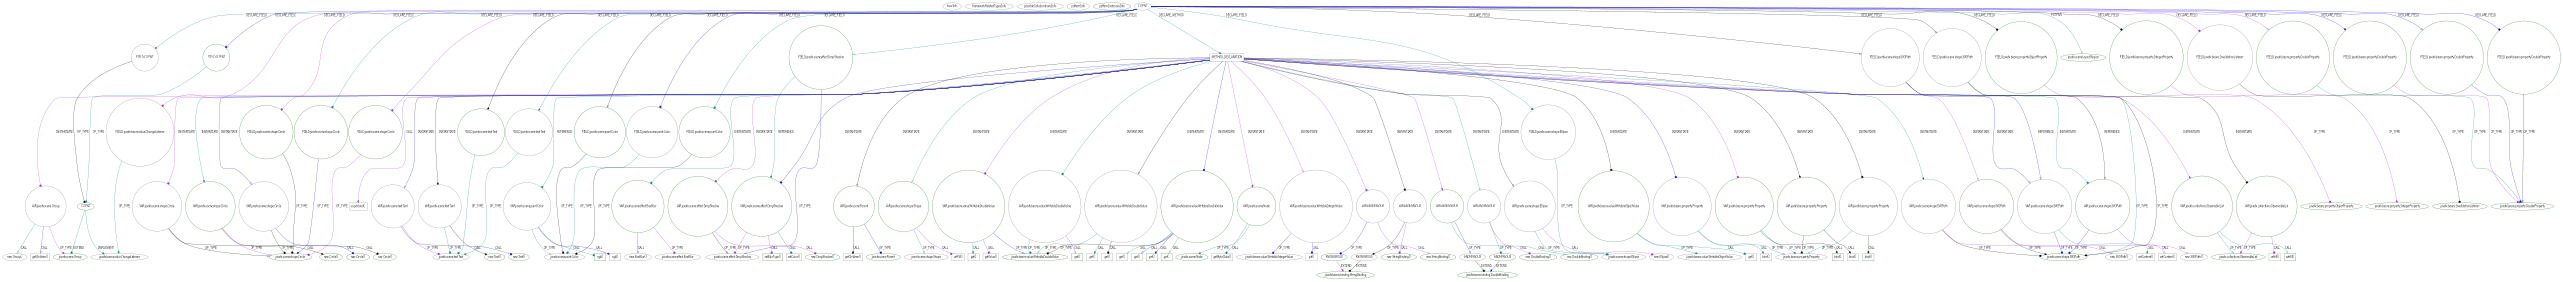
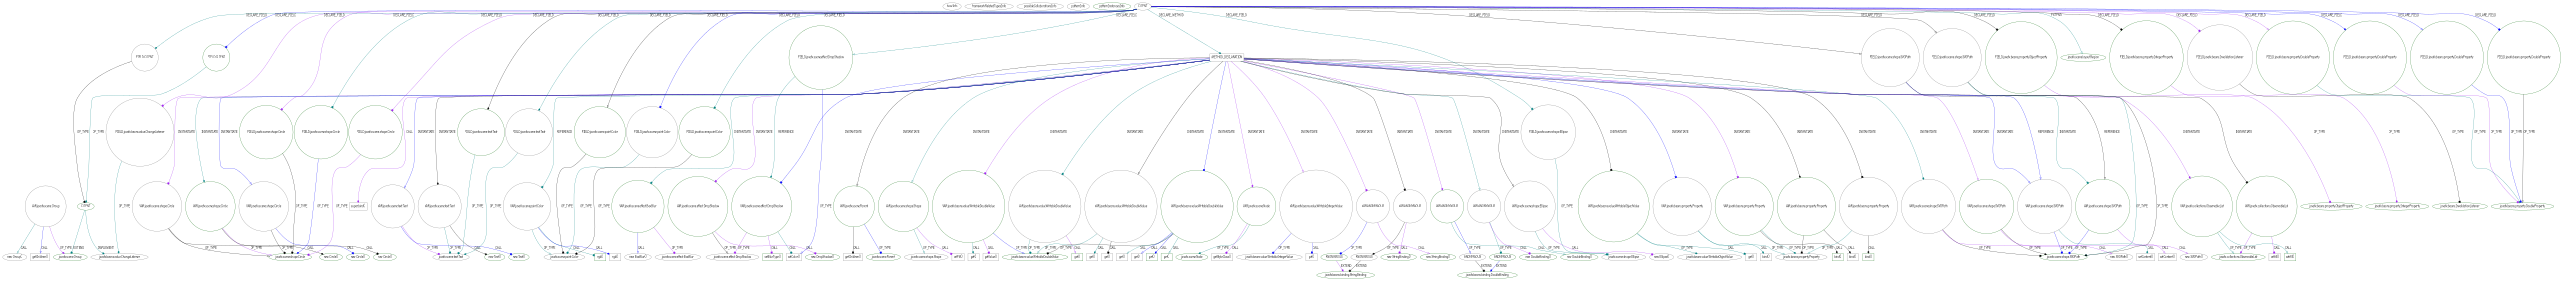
  digraph {
    fontname="Comic Neue"
    node [color=gray40 fontname="Comic Neue" isFrameworkType=false vertexType=VARIABLE_EXPRESION shape=circle]
    edge [arrowhead=box color=teal fontname="Comic Neue"]
    baseInfo [category=pattern graphId=757 isAnonymous=false possibleRelation=true isFrameworkType="" vertexType="" shape=""]
    frameworkRelatedTypesInfo [0="javafx.scene.layout.Region" isFrameworkType="" vertexType="" shape=""]
    possibleCollaborationsInfo [0="757~FIELD_TYPE_DECLARATION-FIELD_TYPE_DECLARATION-~javafx.scene.layout.Region ~javafx.scene.Group javafx.beans.value.ChangeListener ~false~false" 1="757~INSTANTIATION-CLIENT_METHOD_DECLARATION-~javafx.scene.layout.Region ~javafx.beans.binding.StringBinding ~false~true" 2="757~INSTANTIATION-CLIENT_METHOD_DECLARATION-~javafx.scene.layout.Region ~javafx.beans.binding.DoubleBinding ~false~true" 3="757~INSTANTIATION-CLIENT_METHOD_DECLARATION-~javafx.scene.layout.Region ~javafx.beans.binding.DoubleBinding ~false~true" 4="757~INSTANTIATION-CLIENT_METHOD_DECLARATION-~javafx.scene.layout.Region ~javafx.beans.binding.StringBinding ~false~true" isFrameworkType="" vertexType="" shape=""]
    patternInfo [frequency=2.0 patternRootClient=0 isFrameworkType="" vertexType="" shape=""]
    patternInstancesInfo [0="MrLoNee-RadialFx~/MrLoNee-RadialFx/RadialFx-master/src/com/mrlonee/radialfx/thermostat/NestNoCss.java~NestNoCss~985" 1="MrLoNee-RadialFx~/MrLoNee-RadialFx/RadialFx-master/src/com/mrlonee/radialfx/thermostat/Nest.java~Nest~992" color=darkgreen isFrameworkType="" vertexType="" shape=""]
    n6 [label="new Group()" vertexType=CONSTRUCTOR_CALL shape=""]
    n7 [label="VAR:javafx.scene.Group"]
    n8 [label="getChildren()" shape=box vertexType=INSIDE_CALL]
    n9 [color=darkgreen label="javafx.scene.Group" vertexType=FRAMEWORK_CLASS_TYPE shape=""]
    n10 [label=METHOD_DECLARATION shape=box vertexType=CLIENT_METHOD_DECLARATION]
    n11 [label="VAR:javafx.scene.shape.Circle"]
    n12 [color=darkgreen label="VAR:javafx.scene.shape.Circle"]
    n13 [label="VAR:javafx.scene.shape.Circle"]
    n14 [label="super.bind()" shape=box vertexType=SUPER_CALL]
    n15 [label="VAR:javafx.scene.text.Text"]
    n16 [label="VAR:javafx.scene.text.Text"]
    n17 [label="VAR:javafx.scene.paint.Color"]
    n18 [color=darkgreen label="VAR:javafx.scene.effect.BoxBlur"]
    n19 [color=darkgreen label="VAR:javafx.scene.effect.DropShadow"]
    n20 [color=darkgreen label="VAR:javafx.scene.effect.DropShadow"]
    n21 [color=darkgreen label="VAR:javafx.scene.Parent"]
    n22 [color=darkgreen label="VAR:javafx.scene.shape.Shape"]
    n23 [color=darkgreen label="VAR:javafx.beans.value.WritableDoubleValue"]
    n24 [label="VAR:javafx.beans.value.WritableDoubleValue"]
    n25 [label="VAR:javafx.beans.value.WritableDoubleValue"]
    n26 [color=darkgreen label="VAR:javafx.beans.value.WritableDoubleValue"]
    n27 [color=darkgreen label="VAR:javafx.scene.Node"]
    n28 [label="VAR:javafx.beans.value.WritableIntegerValue"]
    n29 [label="VAR:ANONYMOUS"]
    n30 [color=darkgreen label="VAR:ANONYMOUS"]
    n31 [label="VAR:ANONYMOUS"]
    n32 [label="VAR:ANONYMOUS"]
    n33 [label="VAR:javafx.scene.shape.Ellipse"]
    n34 [color=darkgreen label="VAR:javafx.beans.value.WritableObjectValue"]
    n35 [label="VAR:javafx.beans.property.Property"]
    n36 [color=darkgreen label="VAR:javafx.beans.property.Property"]
    n37 [color=darkgreen label="VAR:javafx.beans.property.Property"]
    n38 [label="VAR:javafx.beans.property.Property"]
    n39 [label="VAR:javafx.scene.shape.SVGPath"]
    n40 [color=darkgreen label="VAR:javafx.scene.shape.SVGPath"]
    n41 [label="VAR:javafx.scene.shape.SVGPath"]
    n42 [color=darkgreen label="VAR:javafx.scene.shape.SVGPath"]
    n43 [color=darkgreen label="VAR:javafx.collections.ObservableList"]
    n44 [color=darkgreen label="VAR:javafx.collections.ObservableList"]
    n45 [color=darkgreen label="javafx.scene.shape.Circle" vertexType=FRAMEWORK_CLASS_TYPE shape=""]
    n46 [color=darkgreen label="new Circle()" vertexType=CONSTRUCTOR_CALL shape=""]
    n47 [color=darkgreen label="new Circle()" vertexType=CONSTRUCTOR_CALL shape=""]
    n48 [color=darkgreen label="new Circle()" vertexType=CONSTRUCTOR_CALL shape=""]
    n49 [label="javafx.scene.text.Text" vertexType=FRAMEWORK_CLASS_TYPE shape=""]
    n50 [color=darkgreen label="new Text()" vertexType=CONSTRUCTOR_CALL shape=""]
    n51 [color=darkgreen label="new Text()" vertexType=CONSTRUCTOR_CALL shape=""]
    n52 [label="javafx.scene.paint.Color" vertexType=FRAMEWORK_CLASS_TYPE shape=""]
    n53 [color=darkgreen label="rgb()" shape=box vertexType=INSIDE_CALL]
    n54 [label="rgb()" shape=box vertexType=INSIDE_CALL]
    n55 [label="new BoxBlur()" vertexType=CONSTRUCTOR_CALL shape=""]
    n56 [label="javafx.scene.effect.BoxBlur" vertexType=FRAMEWORK_CLASS_TYPE shape=""]
    n57 [label="javafx.scene.effect.DropShadow" vertexType=FRAMEWORK_CLASS_TYPE shape=""]
    n58 [color=darkgreen label="new DropShadow()" vertexType=CONSTRUCTOR_CALL shape=""]
    n59 [color=darkgreen label="setBlurType()" shape=box vertexType=INSIDE_CALL]
    n60 [label="setColor()" shape=box vertexType=INSIDE_CALL]
    n61 [label="getChildren()" shape=box vertexType=INSIDE_CALL]
    n62 [color=darkgreen label="javafx.scene.Parent" vertexType=FRAMEWORK_CLASS_TYPE shape=""]
-   n63 [label="paint.scene.shape.Shape" vertexType=FRAMEWORK_CLASS_TYPE shape=""]
+   n63 [label="javafx.scene.shape.Shape" vertexType=FRAMEWORK_CLASS_TYPE shape=""]
    n64 [label="setFill()" shape=box vertexType=INSIDE_CALL]
    n65 [label="get()" shape=box vertexType=INSIDE_CALL]
    n66 [label="getValue()" shape=box vertexType=INSIDE_CALL]
    n67 [color=darkgreen label="javafx.beans.value.WritableDoubleValue" vertexType=FRAMEWORK_INTERFACE_TYPE shape=""]
    n68 [color=darkgreen label="get()" shape=box vertexType=INSIDE_CALL]
    n69 [label="get()" shape=box vertexType=INSIDE_CALL]
    n70 [label="get()" shape=box vertexType=INSIDE_CALL]
    n71 [label="get()" shape=box vertexType=INSIDE_CALL]
    n72 [label="get()" shape=box vertexType=INSIDE_CALL]
    n73 [color=darkgreen label="get()" shape=box vertexType=INSIDE_CALL]
    n74 [color=darkgreen label="get()" shape=box vertexType=INSIDE_CALL]
    n75 [color=darkgreen label="javafx.scene.Node" vertexType=FRAMEWORK_CLASS_TYPE shape=""]
    n76 [label="getStyleClass()" shape=box vertexType=INSIDE_CALL]
    n77 [label="javafx.beans.value.WritableIntegerValue" vertexType=FRAMEWORK_INTERFACE_TYPE shape=""]
    n78 [label="get()" shape=box vertexType=INSIDE_CALL]
    n79 [color=darkgreen label=ANONYMOUS vertexType=REFERENCE_ANONYMOUS_DECLARATION shape=""]
    n80 [color=darkgreen label="new StringBinding()" vertexType=CONSTRUCTOR_CALL shape=""]
    n81 [label=ANONYMOUS vertexType=REFERENCE_ANONYMOUS_DECLARATION shape=""]
    n82 [color=darkgreen label="new DoubleBinding()" vertexType=CONSTRUCTOR_CALL shape=""]
    n83 [label=ANONYMOUS vertexType=REFERENCE_ANONYMOUS_DECLARATION shape=""]
    n84 [color=darkgreen label="new StringBinding()" vertexType=CONSTRUCTOR_CALL shape=""]
    n85 [color=darkgreen label=ANONYMOUS vertexType=REFERENCE_ANONYMOUS_DECLARATION shape=""]
    n86 [color=darkgreen label="new DoubleBinding()" vertexType=CONSTRUCTOR_CALL shape=""]
    n87 [label="javafx.scene.shape.Ellipse" vertexType=FRAMEWORK_CLASS_TYPE shape=""]
    n88 [label="new Ellipse()" vertexType=CONSTRUCTOR_CALL shape=""]
    n89 [label="javafx.beans.value.WritableObjectValue" vertexType=FRAMEWORK_INTERFACE_TYPE shape=""]
    n90 [label="get()" shape=box vertexType=INSIDE_CALL]
    n91 [label="bind()" shape=box vertexType=INSIDE_CALL]
    n92 [label="javafx.beans.property.Property" vertexType=FRAMEWORK_INTERFACE_TYPE shape=""]
    n93 [color=darkgreen label="bind()" shape=box vertexType=INSIDE_CALL]
    n94 [label="bind()" shape=box vertexType=INSIDE_CALL]
    n95 [color=darkgreen label="bind()" shape=box vertexType=INSIDE_CALL]
    n96 [color=darkgreen label="javafx.scene.shape.SVGPath" vertexType=FRAMEWORK_CLASS_TYPE shape=""]
    n97 [label="new SVGPath()" vertexType=CONSTRUCTOR_CALL shape=""]
    n98 [label="new SVGPath()" vertexType=CONSTRUCTOR_CALL shape=""]
    n99 [label="setContent()" shape=box vertexType=INSIDE_CALL]
    n100 [label="setContent()" shape=box vertexType=INSIDE_CALL]
    n101 [color=darkgreen label="javafx.collections.ObservableList" vertexType=FRAMEWORK_INTERFACE_TYPE shape=""]
    n102 [color=darkgreen label="setAll()" shape=box vertexType=INSIDE_CALL]
    n103 [label="setAll()" shape=box vertexType=INSIDE_CALL]
    n104 [label=CLIENT vertexType=ROOT_CLIENT_CLASS_DECLARATION shape=""]
    n105 [color=darkgreen label="FIELD:javafx.scene.text.Text" vertexType=FIELD_DECLARATION]
    n106 [color=darkgreen label="FIELD:javafx.scene.shape.Circle" vertexType=FIELD_DECLARATION]
    n107 [color=darkgreen label="FIELD:javafx.scene.shape.Circle" vertexType=FIELD_DECLARATION]
    n108 [color=darkgreen label="FIELD:javafx.scene.shape.Circle" vertexType=FIELD_DECLARATION]
    n109 [label="FIELD:javafx.scene.shape.Ellipse" vertexType=FIELD_DECLARATION]
    n110 [color=darkgreen label="FIELD:javafx.beans.property.ObjectProperty" vertexType=FIELD_DECLARATION]
    n111 [color=darkgreen label="FIELD:javafx.scene.effect.DropShadow" vertexType=FIELD_DECLARATION]
    n112 [label="FIELD:javafx.scene.shape.SVGPath" vertexType=FIELD_DECLARATION]
    n113 [label="FIELD:javafx.scene.shape.SVGPath" vertexType=FIELD_DECLARATION]
    n114 [label="FIELD:CLIENT" vertexType=FIELD_DECLARATION]
    n115 [color=darkgreen label="FIELD:CLIENT" vertexType=FIELD_DECLARATION]
    n116 [label="FIELD:javafx.scene.text.Text" vertexType=FIELD_DECLARATION]
    n117 [color=darkgreen label="javafx.scene.layout.Region" vertexType=FRAMEWORK_CLASS_TYPE shape=""]
    n118 [color=darkgreen label="FIELD:javafx.beans.property.IntegerProperty" vertexType=FIELD_DECLARATION]
    n119 [label="FIELD:javafx.beans.InvalidationListener" vertexType=FIELD_DECLARATION]
    n120 [label="FIELD:javafx.beans.value.ChangeListener" vertexType=FIELD_DECLARATION]
    n121 [color=darkgreen label="FIELD:javafx.scene.paint.Color" vertexType=FIELD_DECLARATION]
    n122 [label="FIELD:javafx.scene.paint.Color" vertexType=FIELD_DECLARATION]
    n123 [color=darkgreen label="FIELD:javafx.scene.paint.Color" vertexType=FIELD_DECLARATION]
    n124 [color=darkgreen label="FIELD:javafx.beans.property.DoubleProperty" vertexType=FIELD_DECLARATION]
    n125 [color=darkgreen label="FIELD:javafx.beans.property.DoubleProperty" vertexType=FIELD_DECLARATION]
    n126 [color=darkgreen label="FIELD:javafx.beans.property.DoubleProperty" vertexType=FIELD_DECLARATION]
    n127 [color=darkgreen label="FIELD:javafx.beans.property.DoubleProperty" vertexType=FIELD_DECLARATION]
    n128 [color=darkgreen label="javafx.beans.property.ObjectProperty" vertexType=FRAMEWORK_CLASS_TYPE shape=""]
    n129 [color=darkgreen label=CLIENT vertexType=REFERENCE_CLIENT_CLASS_DECLARATION shape=""]
    n130 [color=darkgreen label="javafx.beans.property.IntegerProperty" vertexType=FRAMEWORK_CLASS_TYPE shape=""]
    n131 [color=darkgreen label="javafx.beans.InvalidationListener" vertexType=FRAMEWORK_INTERFACE_TYPE shape=""]
    n132 [label="javafx.beans.value.ChangeListener" vertexType=FRAMEWORK_INTERFACE_TYPE shape=""]
    n133 [color=darkgreen label="javafx.beans.property.DoubleProperty" vertexType=FRAMEWORK_CLASS_TYPE shape=""]
    n134 [color=darkgreen label="javafx.beans.binding.StringBinding" vertexType=FRAMEWORK_CLASS_TYPE shape=""]
    n135 [color=darkgreen label="javafx.beans.binding.DoubleBinding" vertexType=FRAMEWORK_CLASS_TYPE shape=""]
    n7 -> n6 [arrowhead=onormal label=CALL]
    n7 -> n8 [arrowhead=onormal color=blue label=CALL]
    n7 -> n9 [arrowhead=diamond color=purple label=OF_TYPE]
-   n10 -> n7 [color=purple label=INSTANTIATE]
    n10 -> n11 [color=purple label=INSTANTIATE]
    n10 -> n12 [arrowhead=diamond label=INSTANTIATE]
    n10 -> n13 [arrowhead=onormal color=blue label=INSTANTIATE]
    n10 -> n14 [arrowhead=diamond color=purple label=CALL]
    n10 -> n15 [arrowhead=onormal color=blue label=INSTANTIATE]
    n10 -> n16 [arrowhead=diamond color=black label=INSTANTIATE]
    n10 -> n17 [label=REFERENCE]
    n10 -> n18 [label=INSTANTIATE]
    n10 -> n19 [color=purple label=INSTANTIATE]
    n10 -> n20 [color=blue label=INSTANTIATE]
    n10 -> n21 [arrowhead=onormal color=black label=INSTANTIATE]
    n10 -> n22 [arrowhead=onormal label=INSTANTIATE]
    n10 -> n23 [color=purple label=INSTANTIATE]
    n10 -> n24 [label=INSTANTIATE]
    n10 -> n25 [arrowhead=onormal color=black label=INSTANTIATE]
    n10 -> n26 [color=blue label=INSTANTIATE]
    n10 -> n27 [arrowhead=diamond color=purple label=INSTANTIATE]
    n10 -> n28 [arrowhead=onormal color=purple label=INSTANTIATE]
    n10 -> n29 [color=purple label=INSTANTIATE]
    n10 -> n30 [arrowhead=diamond color=purple label=INSTANTIATE]
    n10 -> n31 [color=black label=INSTANTIATE]
    n10 -> n32 [arrowhead=onormal label=INSTANTIATE]
    n10 -> n33 [arrowhead=onormal color=black label=INSTANTIATE]
    n10 -> n34 [color=black label=INSTANTIATE]
    n10 -> n35 [color=blue label=INSTANTIATE]
    n10 -> n36 [color=purple label=INSTANTIATE]
    n10 -> n37 [arrowhead=diamond color=black label=INSTANTIATE]
    n10 -> n38 [color=black label=INSTANTIATE]
    n10 -> n39 [arrowhead=diamond label=INSTANTIATE]
    n10 -> n40 [arrowhead=onormal color=purple label=INSTANTIATE]
    n10 -> n41 [arrowhead=onormal color=blue label=INSTANTIATE]
    n10 -> n42 [label=INSTANTIATE]
    n10 -> n43 [arrowhead=diamond color=purple label=INSTANTIATE]
    n10 -> n44 [color=black label=INSTANTIATE]
    n11 -> n45 [arrowhead=onormal color=black label=OF_TYPE]
    n11 -> n46 [color=black label=CALL]
    n12 -> n45 [arrowhead=onormal color=purple label=OF_TYPE]
    n12 -> n47 [arrowhead=diamond color=black label=CALL]
    n13 -> n45 [color=black label=OF_TYPE]
    n13 -> n48 [color=blue label=CALL]
    n15 -> n49 [color=purple label=OF_TYPE]
    n15 -> n50 [color=blue label=CALL]
    n16 -> n49 [label=OF_TYPE]
    n16 -> n51 [arrowhead=diamond color=black label=CALL]
    n17 -> n52 [arrowhead=onormal label=OF_TYPE]
    n17 -> n53 [label=CALL]
    n17 -> n54 [arrowhead=diamond color=blue label=CALL]
    n18 -> n55 [arrowhead=onormal color=blue label=CALL]
    n18 -> n56 [color=purple label=OF_TYPE]
    n19 -> n57 [arrowhead=onormal color=black label=OF_TYPE]
    n19 -> n58 [color=purple label=CALL]
    n20 -> n57 [color=purple label=OF_TYPE]
    n20 -> n59 [color=purple label=CALL]
    n20 -> n60 [label=CALL]
    n21 -> n61 [color=black label=CALL]
    n21 -> n62 [color=blue label=OF_TYPE]
    n22 -> n63 [arrowhead=onormal label=OF_TYPE]
    n22 -> n64 [color=purple label=CALL]
    n23 -> n65 [arrowhead=diamond label=CALL]
    n23 -> n66 [color=purple label=CALL]
    n23 -> n67 [arrowhead=onormal color=blue label=OF_TYPE]
    n24 -> n67 [label=OF_TYPE]
    n24 -> n68 [arrowhead=onormal color=purple label=CALL]
    n25 -> n67 [arrowhead=onormal label=OF_TYPE]
    n25 -> n69 [arrowhead=diamond label=CALL]
    n25 -> n70 [color=black label=CALL]
    n26 -> n67 [color=black label=OF_TYPE]
    n26 -> n71 [arrowhead=onormal label=CALL]
    n26 -> n72 [arrowhead=onormal color=blue label=CALL]
    n26 -> n73 [arrowhead=diamond color=blue label=CALL]
    n26 -> n74 [arrowhead=onormal label=CALL]
    n27 -> n75 [arrowhead=diamond label=OF_TYPE]
-   n27 -> n76 [label=CALL]
+   n27 -> n76 [color=purple label=CALL]
    n28 -> n77 [color=blue label=OF_TYPE]
    n28 -> n78 [color=blue label=CALL]
    n29 -> n79 [color=blue label=OF_TYPE]
    n29 -> n80 [arrowhead=onormal color=purple label=CALL]
    n30 -> n81 [arrowhead=onormal color=blue label=OF_TYPE]
    n30 -> n82 [arrowhead=onormal label=CALL]
    n31 -> n83 [arrowhead=diamond color=black label=OF_TYPE]
    n31 -> n84 [color=purple label=CALL]
    n32 -> n85 [label=OF_TYPE]
    n32 -> n86 [color=purple label=CALL]
    n33 -> n87 [label=OF_TYPE]
    n33 -> n88 [color=purple label=CALL]
    n34 -> n89 [arrowhead=diamond label=OF_TYPE]
    n34 -> n90 [label=CALL]
    n35 -> n91 [arrowhead=diamond label=CALL]
    n35 -> n92 [arrowhead=onormal label=OF_TYPE]
    n36 -> n92 [arrowhead=diamond label=OF_TYPE]
    n36 -> n93 [arrowhead=diamond color=black label=CALL]
    n37 -> n92 [color=black label=OF_TYPE]
    n37 -> n94 [arrowhead=diamond color=black label=CALL]
    n38 -> n92 [arrowhead=onormal label=OF_TYPE]
    n38 -> n95 [arrowhead=diamond color=black label=CALL]
    n39 -> n96 [color=black label=OF_TYPE]
    n39 -> n97 [arrowhead=onormal color=purple label=CALL]
    n40 -> n96 [arrowhead=diamond color=black label=OF_TYPE]
    n40 -> n98 [arrowhead=onormal color=purple label=CALL]
    n41 -> n96 [color=blue label=OF_TYPE]
    n41 -> n99 [arrowhead=diamond label=CALL]
    n42 -> n96 [color=blue label=OF_TYPE]
    n42 -> n100 [arrowhead=onormal color=purple label=CALL]
    n43 -> n101 [arrowhead=onormal label=OF_TYPE]
    n43 -> n102 [arrowhead=onormal label=CALL]
    n44 -> n101 [arrowhead=diamond color=purple label=OF_TYPE]
    n44 -> n103 [color=purple label=CALL]
    n79 -> n134 [arrowhead=diamond color=purple label=EXTEND]
    n81 -> n135 [color=black label=EXTEND]
    n83 -> n134 [color=black label=EXTEND]
    n85 -> n135 [arrowhead=diamond color=blue label=EXTEND]
    n104 -> n10 [arrowhead=diamond label=DECLARE_METHOD]
    n104 -> n105 [arrowhead=diamond color=black label=DECLARE_FIELD]
    n104 -> n106 [color=purple label=DECLARE_FIELD]
    n104 -> n107 [label=DECLARE_FIELD]
    n104 -> n108 [color=purple label=DECLARE_FIELD]
    n104 -> n109 [label=DECLARE_FIELD]
    n104 -> n110 [color=black label=DECLARE_FIELD]
    n104 -> n111 [arrowhead=onormal label=DECLARE_FIELD]
    n104 -> n112 [arrowhead=onormal color=black label=DECLARE_FIELD]
    n104 -> n113 [arrowhead=onormal color=black label=DECLARE_FIELD]
    n104 -> n114 [arrowhead=diamond label=DECLARE_FIELD]
    n104 -> n115 [color=blue label=DECLARE_FIELD]
    n104 -> n116 [arrowhead=diamond label=DECLARE_FIELD]
    n104 -> n117 [arrowhead=onormal label=EXTEND]
    n104 -> n118 [color=black label=DECLARE_FIELD]
    n104 -> n119 [color=purple label=DECLARE_FIELD]
    n104 -> n120 [color=purple label=DECLARE_FIELD]
    n104 -> n121 [arrowhead=onormal color=black label=DECLARE_FIELD]
    n104 -> n122 [color=blue label=DECLARE_FIELD]
    n104 -> n123 [label=DECLARE_FIELD]
    n104 -> n124 [arrowhead=onormal color=purple label=DECLARE_FIELD]
    n104 -> n125 [arrowhead=diamond color=blue label=DECLARE_FIELD]
    n104 -> n126 [arrowhead=onormal color=blue label=DECLARE_FIELD]
    n104 -> n127 [color=blue label=DECLARE_FIELD]
    n105 -> n49 [label=OF_TYPE]
    n106 -> n45 [color=black label=OF_TYPE]
    n107 -> n45 [arrowhead=diamond color=blue label=OF_TYPE]
    n108 -> n45 [color=purple label=OF_TYPE]
    n109 -> n87 [arrowhead=diamond label=OF_TYPE]
    n110 -> n128 [color=purple label=OF_TYPE]
    n111 -> n20 [arrowhead=diamond label=REFERENCE]
-   n111 -> n57 [arrowhead=onormal color=blue label=OF_TYPE]
+   n111 -> n60 [arrowhead=onormal color=blue label=OF_TYPE]
    n112 -> n42 [arrowhead=onormal color=black label=REFERENCE]
    n112 -> n96 [arrowhead=diamond label=OF_TYPE]
    n113 -> n41 [arrowhead=onormal color=blue label=REFERENCE]
    n113 -> n96 [arrowhead=diamond color=black label=OF_TYPE]
    n114 -> n129 [color=black label=OF_TYPE]
    n115 -> n129 [arrowhead=diamond label=OF_TYPE]
    n116 -> n49 [arrowhead=diamond label=OF_TYPE]
    n118 -> n130 [arrowhead=diamond color=purple label=OF_TYPE]
    n119 -> n131 [color=black label=OF_TYPE]
    n120 -> n132 [arrowhead=diamond label=OF_TYPE]
    n121 -> n52 [color=black label=OF_TYPE]
    n122 -> n52 [label=OF_TYPE]
    n123 -> n52 [color=black label=OF_TYPE]
    n124 -> n133 [label=OF_TYPE]
    n125 -> n133 [color=purple label=OF_TYPE]
    n126 -> n133 [arrowhead=diamond color=blue label=OF_TYPE]
    n127 -> n133 [arrowhead=onormal color=black label=OF_TYPE]
    n129 -> n9 [label=EXTEND]
    n129 -> n132 [arrowhead=diamond label=IMPLEMENT]
  }
